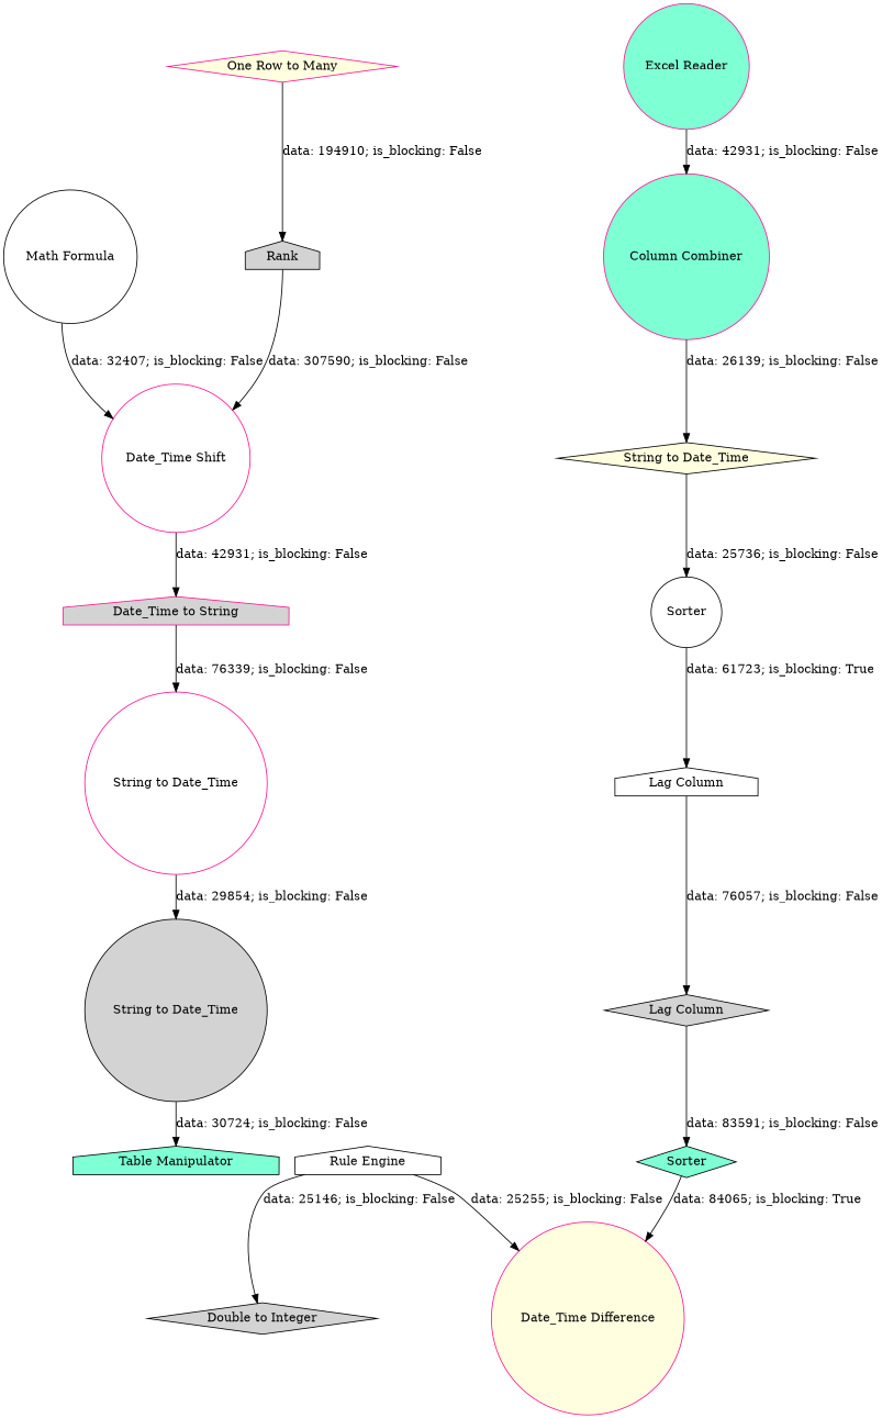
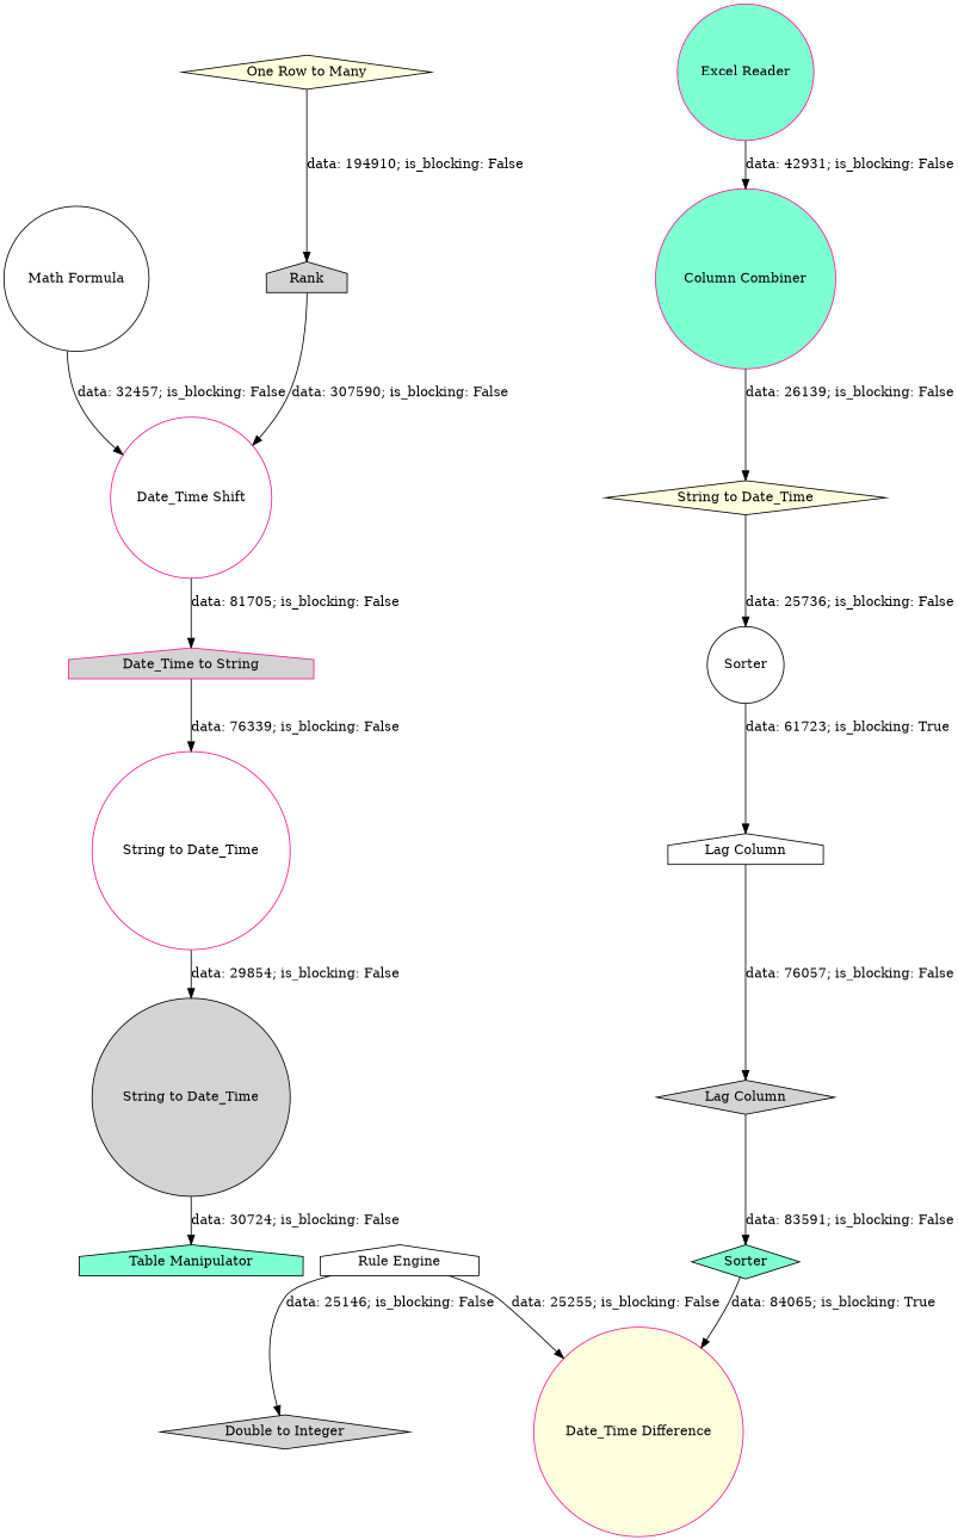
  digraph {
    rankdir=TB
    node [color=black fillcolor=white shape=circle style=filled]
    n1 [color=deeppink label="String to Date_Time"]
    n2 [fillcolor=lightgrey label="String to Date_Time"]
    n3 [fillcolor=aquamarine label="Table Manipulator" shape=house]
    n4 [label="Math Formula"]
    n5 [color=deeppink label="Date_Time Shift"]
    n6 [color=deeppink fillcolor=lightgrey label="Date_Time to String" shape=house]
    n7 [color=deeppink fillcolor=lightyellow label="Date_Time Difference"]
    n8 [label="Rule Engine" shape=house]
    n9 [fillcolor=lightgrey label="Double to Integer" shape=diamond]
    n10 [fillcolor=lightgrey label=Rank shape=house]
-   n11 [color=deeppink fillcolor=lightyellow label="One Row to Many" shape=diamond]
+   n11 [fillcolor=lightyellow label="One Row to Many" shape=diamond]
    n12 [label=Sorter]
    n13 [label="Lag Column" shape=house]
    n14 [fillcolor=lightgrey label="Lag Column" shape=diamond]
    n15 [color=deeppink fillcolor=aquamarine label="Excel Reader"]
    n16 [color=deeppink fillcolor=aquamarine label="Column Combiner"]
    n17 [fillcolor=lightyellow label="String to Date_Time" shape=diamond]
    n18 [fillcolor=aquamarine label=Sorter shape=diamond]
    n1 -> n2 [label="data: 29854; is_blocking: False"]
    n2 -> n3 [label="data: 30724; is_blocking: False"]
-   n4 -> n5 [label="data: 32407; is_blocking: False"]
-   n5 -> n6 [label="data: 42931; is_blocking: False"]
+   n4 -> n5 [label="data: 32457; is_blocking: False"]
+   n5 -> n6 [label="data: 81705; is_blocking: False"]
    n6 -> n1 [label="data: 76339; is_blocking: False"]
    n8 -> n7 [label="data: 25255; is_blocking: False"]
    n8 -> n9 [label="data: 25146; is_blocking: False"]
    n10 -> n5 [label="data: 307590; is_blocking: False"]
    n11 -> n10 [label="data: 194910; is_blocking: False"]
    n12 -> n13 [label="data: 61723; is_blocking: True"]
    n13 -> n14 [label="data: 76057; is_blocking: False"]
    n14 -> n18 [label="data: 83591; is_blocking: False"]
    n15 -> n16 [label="data: 42931; is_blocking: False"]
    n16 -> n17 [label="data: 26139; is_blocking: False"]
    n17 -> n12 [label="data: 25736; is_blocking: False"]
    n18 -> n7 [label="data: 84065; is_blocking: True"]
  }
